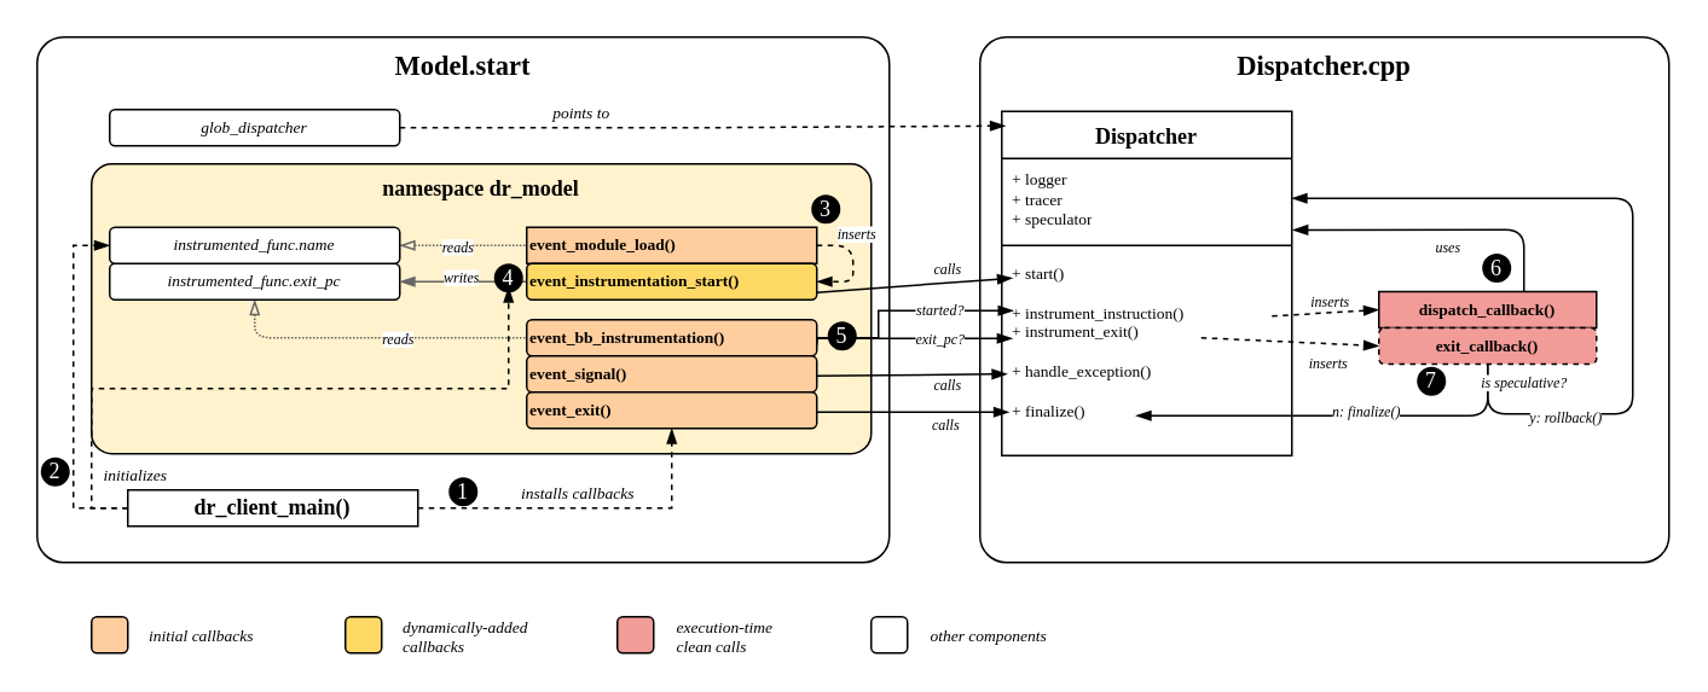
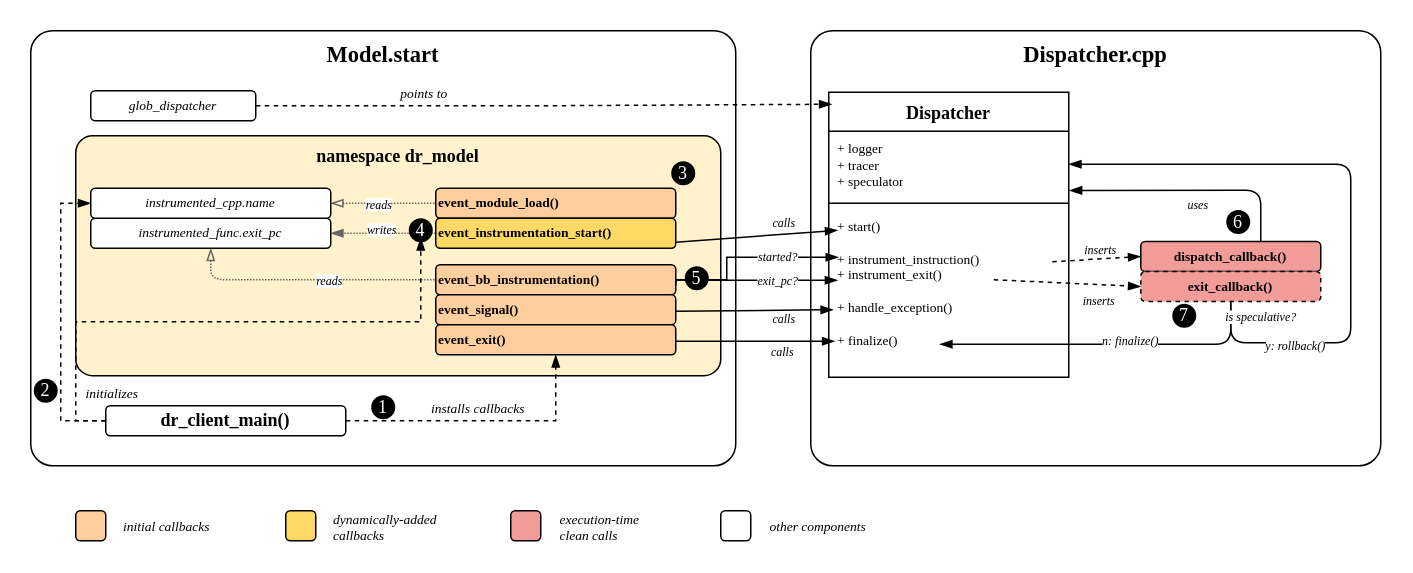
  <mxCell id="0" />
  <mxCell id="1" parent="0" />
  <mxCell id="2" value="Dispatcher.cpp" style="rounded=1;whiteSpace=wrap;html=1;arcSize=5;verticalAlign=top;fontFamily=JetBrains Mono;fontSize=15;fontStyle=1" parent="1" vertex="1"><mxGeometry x="540" y="20" width="380" height="290" as="geometry" /></mxCell>
  <mxCell id="3" value="Model.start" style="rounded=1;whiteSpace=wrap;html=1;arcSize=5;verticalAlign=top;fontFamily=JetBrains Mono;fontSize=15;fontStyle=1" parent="1" vertex="1"><mxGeometry x="20" y="20" width="470" height="290" as="geometry" /></mxCell>
  <mxCell id="4" value="namespace dr_model" style="rounded=1;whiteSpace=wrap;html=1;arcSize=7;verticalAlign=top;fontFamily=JetBrains Mono;fontStyle=1;fillColor=#FFF2CC;" parent="1" vertex="1"><mxGeometry x="50" y="90" width="430" height="160" as="geometry" /></mxCell>
  <mxCell id="5" style="edgeStyle=orthogonalEdgeStyle;rounded=1;orthogonalLoop=1;jettySize=auto;html=1;entryX=0;entryY=0.5;entryDx=0;entryDy=0;exitX=0.5;exitY=1;exitDx=0;exitDy=0;endArrow=none;endFill=1;fontFamily=JetBrains Mono;curved=0;dashed=1;dashPattern=1 1;strokeColor=#666666;startArrow=blockThin;startFill=0;" parent="1" source="7" target="22" edge="1"><mxGeometry relative="1" as="geometry"><Array as="points"><mxPoint x="140" y="186" /></Array></mxGeometry></mxCell>
  <mxCell id="6" value="reads" style="edgeLabel;html=1;align=center;verticalAlign=middle;resizable=0;points=[];fontStyle=2;fontFamily=JetBrains Mono;fontSize=8;" parent="5" vertex="1" connectable="0"><mxGeometry x="0.161" relative="1" as="geometry"><mxPoint as="offset" /></mxGeometry></mxCell>
  <mxCell id="7" value="&lt;div&gt;instrumented_func.exit_pc&lt;/div&gt;" style="rounded=1;whiteSpace=wrap;html=1;align=center;fontFamily=JetBrains Mono;fontSize=9;fontStyle=2" parent="1" vertex="1"><mxGeometry x="60" y="145" width="160" height="20" as="geometry" /></mxCell>
  <mxCell id="8" style="edgeStyle=orthogonalEdgeStyle;rounded=0;orthogonalLoop=1;jettySize=auto;html=1;entryX=0;entryY=0.5;entryDx=0;entryDy=0;endArrow=none;endFill=1;fontFamily=JetBrains Mono;dashed=1;dashPattern=1 1;strokeColor=#666666;startArrow=blockThin;startFill=0;" parent="1" source="10" target="19" edge="1"><mxGeometry relative="1" as="geometry" /></mxCell>
  <mxCell id="9" value="reads" style="edgeLabel;html=1;align=center;verticalAlign=middle;resizable=0;points=[];fontStyle=2;fontFamily=JetBrains Mono;fontSize=8;" parent="8" vertex="1" connectable="0"><mxGeometry x="-0.441" relative="1" as="geometry"><mxPoint x="11" as="offset" /></mxGeometry></mxCell>
- <mxCell id="10" value="&lt;div&gt;instrumented_func.name&lt;/div&gt;" style="rounded=1;whiteSpace=wrap;html=1;align=center;fontFamily=JetBrains Mono;fontSize=9;fontStyle=2" parent="1" vertex="1"><mxGeometry x="60" y="125" width="160" height="20" as="geometry" /></mxCell>
- <mxCell id="11" value="&lt;div&gt;glob_dispatcher&lt;/div&gt;" style="rounded=1;whiteSpace=wrap;html=1;align=center;fontFamily=JetBrains Mono;fontSize=9;fontStyle=2" parent="1" vertex="1"><mxGeometry x="60" y="60" width="160" height="20" as="geometry" /></mxCell>
+ <mxCell id="10" value="&lt;div&gt;instrumented_cpp.name&lt;/div&gt;" style="rounded=1;whiteSpace=wrap;html=1;align=center;fontFamily=JetBrains Mono;fontSize=9;fontStyle=2" parent="1" vertex="1"><mxGeometry x="60" y="125" width="160" height="20" as="geometry" /></mxCell>
+ <mxCell id="11" value="&lt;div&gt;glob_dispatcher&lt;/div&gt;" style="rounded=1;whiteSpace=wrap;html=1;align=center;fontFamily=JetBrains Mono;fontSize=9;fontStyle=2" parent="1" vertex="1"><mxGeometry x="60" y="60" width="110" height="20" as="geometry" /></mxCell>
  <mxCell id="12" style="edgeStyle=orthogonalEdgeStyle;rounded=0;orthogonalLoop=1;jettySize=auto;html=1;exitX=0;exitY=0.5;exitDx=0;exitDy=0;endArrow=blockThin;endFill=1;fontFamily=JetBrains Mono;dashed=1;" parent="1" source="16" target="42" edge="1"><mxGeometry relative="1" as="geometry" /></mxCell>
  <mxCell id="13" style="edgeStyle=orthogonalEdgeStyle;rounded=0;orthogonalLoop=1;jettySize=auto;html=1;exitX=0;exitY=0.5;exitDx=0;exitDy=0;entryX=0;entryY=0.5;entryDx=0;entryDy=0;endArrow=blockThin;endFill=1;fontFamily=JetBrains Mono;dashed=1;" parent="1" source="16" target="10" edge="1"><mxGeometry relative="1" as="geometry" /></mxCell>
  <mxCell id="14" value="initializes" style="edgeLabel;html=1;align=center;verticalAlign=middle;resizable=0;points=[];fontFamily=JetBrains Mono;fontStyle=2;fontSize=9;" parent="13" vertex="1" connectable="0"><mxGeometry x="-0.383" y="-2" relative="1" as="geometry"><mxPoint x="31" y="11" as="offset" /></mxGeometry></mxCell>
  <mxCell id="15" style="edgeStyle=orthogonalEdgeStyle;rounded=0;orthogonalLoop=1;jettySize=auto;html=1;exitX=1;exitY=0.5;exitDx=0;exitDy=0;endArrow=blockThin;endFill=1;dashed=1;" edge="1" parent="1" source="16" target="27"><mxGeometry relative="1" as="geometry" /></mxCell>
- <mxCell id="16" value="&lt;div&gt;dr_client_main()&lt;/div&gt;" style="whiteSpace=wrap;html=1;align=center;fontFamily=JetBrains Mono;fontStyle=1;rounded=0;" parent="1" vertex="1"><mxGeometry x="70" y="270" width="160" height="20" as="geometry" /></mxCell>
- <mxCell id="17" style="edgeStyle=orthogonalEdgeStyle;rounded=1;orthogonalLoop=1;jettySize=auto;html=1;exitX=1;exitY=0.5;exitDx=0;exitDy=0;entryX=1;entryY=0.5;entryDx=0;entryDy=0;endArrow=blockThin;endFill=1;fontFamily=JetBrains Mono;curved=0;dashed=1;" parent="1" source="19" target="25" edge="1"><mxGeometry relative="1" as="geometry"><Array as="points"><mxPoint x="470" y="135" /><mxPoint x="470" y="155" /></Array></mxGeometry></mxCell>
- <mxCell id="18" value="inserts" style="edgeLabel;html=1;align=center;verticalAlign=middle;resizable=0;points=[];fontStyle=2;fontFamily=JetBrains Mono;fontSize=8;" parent="17" vertex="1" connectable="0"><mxGeometry x="-0.133" y="1" relative="1" as="geometry"><mxPoint y="-13" as="offset" /></mxGeometry></mxCell>
- <mxCell id="19" value="&lt;div&gt;event_module_load()&lt;/div&gt;" style="whiteSpace=wrap;html=1;align=left;fontFamily=JetBrains Mono;fontSize=9;fontStyle=1;fillColor=#FFCE9F;rounded=0;" parent="1" vertex="1"><mxGeometry x="290" y="125" width="160" height="20" as="geometry" /></mxCell>
+ <mxCell id="16" value="&lt;div&gt;dr_client_main()&lt;/div&gt;" style="rounded=1;whiteSpace=wrap;html=1;align=center;fontFamily=JetBrains Mono;fontStyle=1" parent="1" vertex="1"><mxGeometry x="70" y="270" width="160" height="20" as="geometry" /></mxCell>
+ <mxCell id="19" value="&lt;div&gt;event_module_load()&lt;/div&gt;" style="rounded=1;whiteSpace=wrap;html=1;align=left;fontFamily=JetBrains Mono;fontSize=9;fontStyle=1;fillColor=#FFCE9F;" parent="1" vertex="1"><mxGeometry x="290" y="125" width="160" height="20" as="geometry" /></mxCell>
  <mxCell id="20" style="edgeStyle=orthogonalEdgeStyle;rounded=0;orthogonalLoop=1;jettySize=auto;html=1;exitX=1;exitY=0.5;exitDx=0;exitDy=0;endArrow=blockThin;endFill=1;" parent="1" edge="1"><mxGeometry relative="1" as="geometry"><mxPoint x="558.444" y="171" as="targetPoint" /><Array as="points"><mxPoint x="450" y="186" /><mxPoint x="484" y="186" /><mxPoint x="484" y="171" /></Array><mxPoint x="450" y="190" as="sourcePoint" /></mxGeometry></mxCell>
  <mxCell id="21" style="edgeStyle=orthogonalEdgeStyle;rounded=0;orthogonalLoop=1;jettySize=auto;html=1;endArrow=blockThin;endFill=1;" parent="1" edge="1"><mxGeometry relative="1" as="geometry"><mxPoint x="557.889" y="186.333" as="targetPoint" /><Array as="points"><mxPoint x="450" y="186" /></Array><mxPoint x="450" y="188" as="sourcePoint" /></mxGeometry></mxCell>
  <mxCell id="22" value="&lt;div&gt;event_bb_instrumentation()&lt;/div&gt;" style="rounded=1;whiteSpace=wrap;html=1;align=left;fontFamily=JetBrains Mono;fontSize=9;fontStyle=1;fillColor=#FFCE9F;" parent="1" vertex="1"><mxGeometry x="290" y="176" width="160" height="20" as="geometry" /></mxCell>
- <mxCell id="23" style="edgeStyle=orthogonalEdgeStyle;rounded=0;orthogonalLoop=1;jettySize=auto;html=1;entryX=1;entryY=0.5;entryDx=0;entryDy=0;endArrow=blockThin;endFill=1;fontFamily=JetBrains Mono;dashed=0;dashPattern=1 1;strokeColor=#666666;" parent="1" source="25" target="7" edge="1"><mxGeometry relative="1" as="geometry" /></mxCell>
+ <mxCell id="23" style="edgeStyle=orthogonalEdgeStyle;rounded=0;orthogonalLoop=1;jettySize=auto;html=1;entryX=1;entryY=0.5;entryDx=0;entryDy=0;endArrow=blockThin;endFill=1;fontFamily=JetBrains Mono;dashed=1;dashPattern=1 1;strokeColor=#666666;" parent="1" source="25" target="7" edge="1"><mxGeometry relative="1" as="geometry" /></mxCell>
  <mxCell id="24" value="writes" style="edgeLabel;html=1;align=center;verticalAlign=middle;resizable=0;points=[];fontStyle=2;fontFamily=JetBrains Mono;fontSize=8;" parent="23" vertex="1" connectable="0"><mxGeometry x="0.06" y="-3" relative="1" as="geometry"><mxPoint as="offset" /></mxGeometry></mxCell>
  <mxCell id="25" value="&lt;div&gt;event_instrumentation_start()&lt;/div&gt;" style="rounded=1;whiteSpace=wrap;html=1;align=left;fontFamily=JetBrains Mono;fontSize=9;fontStyle=1;fillColor=#FFD966;" parent="1" vertex="1"><mxGeometry x="290" y="145" width="160" height="20" as="geometry" /></mxCell>
  <mxCell id="26" value="&lt;div&gt;event_signal()&lt;/div&gt;" style="rounded=1;whiteSpace=wrap;html=1;align=left;fontFamily=JetBrains Mono;fontSize=9;fontStyle=1;fillColor=#FFCE9F;" parent="1" vertex="1"><mxGeometry x="290" y="196" width="160" height="20" as="geometry" /></mxCell>
  <mxCell id="27" value="&lt;div&gt;event_exit()&lt;/div&gt;" style="rounded=1;whiteSpace=wrap;html=1;align=left;fontFamily=JetBrains Mono;fontSize=9;fontStyle=1;fillColor=#FFCE9F;" parent="1" vertex="1"><mxGeometry x="290" y="216" width="160" height="20" as="geometry" /></mxCell>
  <mxCell id="28" value="Dispatcher" style="swimlane;fontStyle=1;align=center;verticalAlign=top;childLayout=stackLayout;horizontal=1;startSize=26;horizontalStack=0;resizeParent=1;resizeParentMax=0;resizeLast=0;collapsible=1;marginBottom=0;whiteSpace=wrap;html=1;fontFamily=JetBrains Mono;" parent="1" vertex="1"><mxGeometry x="552" y="61" width="160" height="190" as="geometry" /></mxCell>
  <mxCell id="29" value="+ logger&lt;div&gt;+ tracer&lt;/div&gt;&lt;div&gt;+ speculator&lt;/div&gt;" style="text;strokeColor=none;fillColor=none;align=left;verticalAlign=top;spacingLeft=4;spacingRight=4;overflow=hidden;rotatable=0;points=[[0,0.5],[1,0.5]];portConstraint=eastwest;whiteSpace=wrap;html=1;fontFamily=JetBrains Mono;fontSize=9;" parent="28" vertex="1"><mxGeometry y="26" width="160" height="44" as="geometry" /></mxCell>
  <mxCell id="30" value="" style="line;strokeWidth=1;fillColor=none;align=left;verticalAlign=middle;spacingTop=-1;spacingLeft=3;spacingRight=3;rotatable=0;labelPosition=right;points=[];portConstraint=eastwest;strokeColor=inherit;fontFamily=JetBrains Mono;" parent="28" vertex="1"><mxGeometry y="70" width="160" height="8" as="geometry" /></mxCell>
  <mxCell id="31" value="" style="endArrow=blockThin;html=1;rounded=0;endFill=1;fontFamily=JetBrains Mono;entryX=0;entryY=0.5;entryDx=0;entryDy=0;dashed=1;" parent="28" target="37" edge="1"><mxGeometry width="50" height="50" relative="1" as="geometry"><mxPoint x="110" y="125" as="sourcePoint" /><mxPoint x="207" y="117" as="targetPoint" /></mxGeometry></mxCell>
  <mxCell id="32" value="&lt;div&gt;+ start()&lt;/div&gt;&lt;div&gt;&lt;br&gt;&lt;/div&gt;+ instrument_instruction()&lt;div&gt;+ instrument_exit()&lt;/div&gt;&lt;div&gt;&lt;br&gt;&lt;/div&gt;&lt;div&gt;+ handle_exception()&lt;/div&gt;&lt;div&gt;&lt;br&gt;&lt;/div&gt;&lt;div&gt;+ finalize()&lt;/div&gt;" style="text;strokeColor=none;fillColor=none;align=left;verticalAlign=top;spacingLeft=4;spacingRight=4;overflow=hidden;rotatable=0;points=[[0,0.5],[1,0.5]];portConstraint=eastwest;whiteSpace=wrap;html=1;fontFamily=JetBrains Mono;fontSize=9;" parent="28" vertex="1"><mxGeometry y="78" width="160" height="112" as="geometry" /></mxCell>
  <mxCell id="33" style="edgeStyle=orthogonalEdgeStyle;rounded=1;orthogonalLoop=1;jettySize=auto;html=1;endArrow=blockThin;endFill=1;entryX=1.003;entryY=0.896;entryDx=0;entryDy=0;entryPerimeter=0;fontFamily=JetBrains Mono;curved=0;" parent="1" source="34" target="29" edge="1"><mxGeometry relative="1" as="geometry"><mxPoint x="633.6" y="108.6" as="targetPoint" /><Array as="points"><mxPoint x="840" y="127" /><mxPoint x="712" y="127" /></Array></mxGeometry></mxCell>
- <mxCell id="34" value="&lt;div&gt;dispatch_callback()&lt;/div&gt;" style="whiteSpace=wrap;html=1;align=center;fontFamily=JetBrains Mono;fontSize=9;fontStyle=1;fillColor=#F19C99;rounded=0;" parent="1" vertex="1"><mxGeometry x="760" y="160.5" width="120" height="20" as="geometry" /></mxCell>
+ <mxCell id="34" value="&lt;div&gt;dispatch_callback()&lt;/div&gt;" style="rounded=1;whiteSpace=wrap;html=1;align=center;fontFamily=JetBrains Mono;fontSize=9;fontStyle=1;fillColor=#F19C99;" parent="1" vertex="1"><mxGeometry x="760" y="160.5" width="120" height="20" as="geometry" /></mxCell>
  <mxCell id="35" style="edgeStyle=orthogonalEdgeStyle;rounded=1;orthogonalLoop=1;jettySize=auto;html=1;endArrow=blockThin;endFill=1;fontFamily=JetBrains Mono;curved=0;" parent="1" source="37" edge="1"><mxGeometry relative="1" as="geometry"><mxPoint x="626" y="229" as="targetPoint" /><Array as="points"><mxPoint x="820" y="229" /></Array></mxGeometry></mxCell>
  <mxCell id="36" style="edgeStyle=orthogonalEdgeStyle;rounded=1;orthogonalLoop=1;jettySize=auto;html=1;entryX=1;entryY=0.5;entryDx=0;entryDy=0;fontFamily=JetBrains Mono;curved=0;endArrow=blockThin;endFill=1;" parent="1" source="37" target="29" edge="1"><mxGeometry relative="1" as="geometry"><mxPoint x="639.2" y="120.2" as="targetPoint" /><Array as="points"><mxPoint x="820" y="228" /><mxPoint x="900" y="228" /><mxPoint x="900" y="109" /></Array></mxGeometry></mxCell>
  <mxCell id="37" value="&lt;div&gt;exit_callback()&lt;/div&gt;" style="rounded=1;whiteSpace=wrap;html=1;align=center;fontFamily=JetBrains Mono;fontSize=9;fontStyle=1;fillColor=#F19C99;dashed=1;" parent="1" vertex="1"><mxGeometry x="760" y="180.5" width="120" height="20" as="geometry" /></mxCell>
  <mxCell id="38" value="" style="endArrow=blockThin;html=1;rounded=0;entryX=0;entryY=0.5;entryDx=0;entryDy=0;endFill=1;fontFamily=JetBrains Mono;dashed=1;" parent="1" target="34" edge="1"><mxGeometry width="50" height="50" relative="1" as="geometry"><mxPoint x="701" y="174" as="sourcePoint" /><mxPoint x="762" y="150" as="targetPoint" /></mxGeometry></mxCell>
  <mxCell id="39" value="exit_pc?" style="edgeLabel;html=1;align=center;verticalAlign=middle;resizable=0;points=[];fontStyle=2;fontFamily=JetBrains Mono;fontSize=8;" parent="1" vertex="1" connectable="0"><mxGeometry x="524" y="176" as="geometry"><mxPoint x="-7" y="10" as="offset" /></mxGeometry></mxCell>
  <mxCell id="40" value="calls" style="edgeLabel;html=1;align=center;verticalAlign=middle;resizable=0;points=[];fontStyle=2;fontFamily=JetBrains Mono;fontSize=8;" parent="1" vertex="1" connectable="0"><mxGeometry x="523" y="160" as="geometry"><mxPoint x="-3" y="73" as="offset" /></mxGeometry></mxCell>
  <mxCell id="41" value="&lt;font color=&quot;#ffffff&quot;&gt;3&lt;/font&gt;" style="ellipse;whiteSpace=wrap;html=1;aspect=fixed;fillColor=#000000;fontFamily=JetBrains Mono;strokeWidth=6;" parent="1" vertex="1"><mxGeometry x="450" y="110" width="10" height="10" as="geometry" /></mxCell>
  <mxCell id="42" value="&lt;font style=&quot;color: rgb(255, 255, 255);&quot;&gt;4&lt;/font&gt;" style="ellipse;whiteSpace=wrap;html=1;aspect=fixed;fillColor=#000000;fontFamily=JetBrains Mono;strokeWidth=6;" parent="1" vertex="1"><mxGeometry x="275" y="148" width="10" height="10" as="geometry" /></mxCell>
  <mxCell id="43" value="" style="endArrow=blockThin;html=1;rounded=0;endFill=1;fontFamily=JetBrains Mono;" parent="1" edge="1"><mxGeometry width="50" height="50" relative="1" as="geometry"><mxPoint x="450" y="207" as="sourcePoint" /><mxPoint x="555" y="206" as="targetPoint" /></mxGeometry></mxCell>
  <mxCell id="44" value="&lt;font style=&quot;color: rgb(255, 255, 255);&quot;&gt;5&lt;/font&gt;" style="ellipse;whiteSpace=wrap;html=1;aspect=fixed;fillColor=#000000;fontFamily=JetBrains Mono;strokeWidth=6;" parent="1" vertex="1"><mxGeometry x="459" y="180" width="10" height="10" as="geometry" /></mxCell>
  <mxCell id="45" value="" style="endArrow=blockThin;html=1;rounded=0;endFill=1;fontFamily=JetBrains Mono;" parent="1" edge="1"><mxGeometry width="50" height="50" relative="1" as="geometry"><mxPoint x="450" y="227" as="sourcePoint" /><mxPoint x="556" y="227" as="targetPoint" /></mxGeometry></mxCell>
  <mxCell id="46" value="calls" style="edgeLabel;html=1;align=center;verticalAlign=middle;resizable=0;points=[];fontStyle=2;fontFamily=JetBrains Mono;fontSize=8;" parent="1" vertex="1" connectable="0"><mxGeometry x="521" y="206" as="geometry"><mxPoint y="5" as="offset" /></mxGeometry></mxCell>
  <mxCell id="47" value="inserts" style="edgeLabel;html=1;align=center;verticalAlign=middle;resizable=0;points=[];fontStyle=2;fontFamily=JetBrains Mono;fontSize=8;" parent="1" vertex="1" connectable="0"><mxGeometry x="730" y="147" as="geometry"><mxPoint x="1" y="52" as="offset" /></mxGeometry></mxCell>
  <mxCell id="48" value="inserts" style="edgeLabel;html=1;align=center;verticalAlign=middle;resizable=0;points=[];fontStyle=2;fontFamily=JetBrains Mono;fontSize=8;" parent="1" vertex="1" connectable="0"><mxGeometry x="732" y="165" as="geometry" /></mxCell>
  <mxCell id="49" value="uses" style="edgeLabel;html=1;align=center;verticalAlign=middle;resizable=0;points=[];fontStyle=2;fontFamily=JetBrains Mono;fontSize=8;" parent="1" vertex="1" connectable="0"><mxGeometry x="242" y="137" as="geometry"><mxPoint x="555" y="-2" as="offset" /></mxGeometry></mxCell>
  <mxCell id="50" value="n: finalize()" style="edgeLabel;html=1;align=center;verticalAlign=middle;resizable=0;points=[];fontStyle=2;fontFamily=JetBrains Mono;fontSize=8;" parent="1" vertex="1" connectable="0"><mxGeometry x="760" y="215" as="geometry"><mxPoint x="-8" y="11" as="offset" /></mxGeometry></mxCell>
  <mxCell id="51" value="y: rollback()" style="edgeLabel;html=1;align=center;verticalAlign=middle;resizable=0;points=[];fontStyle=2;fontFamily=JetBrains Mono;fontSize=8;" parent="1" vertex="1" connectable="0"><mxGeometry x="880" y="216" as="geometry"><mxPoint x="-18" y="13" as="offset" /></mxGeometry></mxCell>
  <mxCell id="52" value="is speculative?" style="edgeLabel;html=1;align=center;verticalAlign=middle;resizable=0;points=[];fontStyle=2;fontFamily=JetBrains Mono;fontSize=8;" parent="1" vertex="1" connectable="0"><mxGeometry x="887" y="216" as="geometry"><mxPoint x="-48" y="-6" as="offset" /></mxGeometry></mxCell>
  <mxCell id="53" style="edgeStyle=orthogonalEdgeStyle;rounded=0;orthogonalLoop=1;jettySize=auto;html=1;endArrow=blockThin;endFill=1;dashed=1;" edge="1" parent="1" source="11"><mxGeometry relative="1" as="geometry"><mxPoint x="554" y="69" as="targetPoint" /></mxGeometry></mxCell>
  <mxCell id="54" value="&lt;i&gt;points to&lt;/i&gt;" style="edgeLabel;html=1;align=center;verticalAlign=middle;resizable=0;points=[];fontFamily=JetBrains Mono;fontSize=9;" vertex="1" connectable="0" parent="53"><mxGeometry x="-0.543" y="4" relative="1" as="geometry"><mxPoint x="23" y="-5" as="offset" /></mxGeometry></mxCell>
  <mxCell id="55" value="&lt;font style=&quot;color: rgb(255, 255, 255);&quot;&gt;2&lt;/font&gt;" style="ellipse;whiteSpace=wrap;html=1;aspect=fixed;fillColor=#000000;fontFamily=JetBrains Mono;strokeWidth=6;" vertex="1" parent="1"><mxGeometry x="25" y="255" width="10" height="10" as="geometry" /></mxCell>
  <mxCell id="56" value="" style="endArrow=blockThin;html=1;rounded=0;endFill=1;" edge="1" parent="1"><mxGeometry width="50" height="50" relative="1" as="geometry"><mxPoint x="450" y="161" as="sourcePoint" /><mxPoint x="558" y="153" as="targetPoint" /></mxGeometry></mxCell>
  <mxCell id="57" value="calls" style="edgeLabel;html=1;align=center;verticalAlign=middle;resizable=0;points=[];fontStyle=2;fontFamily=JetBrains Mono;fontSize=8;" vertex="1" connectable="0" parent="1"><mxGeometry x="521" y="142.5" as="geometry"><mxPoint y="5" as="offset" /></mxGeometry></mxCell>
  <mxCell id="58" value="started?" style="edgeLabel;html=1;align=center;verticalAlign=middle;resizable=0;points=[];fontStyle=2;fontFamily=JetBrains Mono;fontSize=8;" vertex="1" connectable="0" parent="1"><mxGeometry x="524" y="160" as="geometry"><mxPoint x="-7" y="10" as="offset" /></mxGeometry></mxCell>
  <mxCell id="59" value="" style="rounded=1;whiteSpace=wrap;html=1;align=left;fontFamily=JetBrains Mono;fontSize=9;fontStyle=1;fillColor=#FFCE9F;" vertex="1" parent="1"><mxGeometry x="50" y="340" width="20" height="20" as="geometry" /></mxCell>
  <mxCell id="60" value="" style="rounded=1;whiteSpace=wrap;html=1;align=left;fontFamily=JetBrains Mono;fontSize=9;fontStyle=1;fillColor=#FFD966;" vertex="1" parent="1"><mxGeometry x="190" y="340" width="20" height="20" as="geometry" /></mxCell>
  <mxCell id="61" value="" style="rounded=1;whiteSpace=wrap;html=1;align=left;fontFamily=JetBrains Mono;fontSize=9;fontStyle=1;fillColor=#F19C99;" vertex="1" parent="1"><mxGeometry x="340" y="340" width="20" height="20" as="geometry" /></mxCell>
  <mxCell id="62" value="" style="rounded=1;whiteSpace=wrap;html=1;align=left;fontFamily=JetBrains Mono;fontSize=9;fontStyle=1;fillColor=none;" vertex="1" parent="1"><mxGeometry x="480" y="340" width="20" height="20" as="geometry" /></mxCell>
  <mxCell id="63" value="initial callbacks" style="edgeLabel;html=1;align=left;verticalAlign=middle;resizable=0;points=[];fontFamily=JetBrains Mono;fontStyle=2;fontSize=9;" vertex="1" connectable="0" parent="1"><mxGeometry x="80" y="350" as="geometry" /></mxCell>
  <mxCell id="64" value="dynamically-added&lt;div&gt;callbacks&lt;/div&gt;" style="edgeLabel;html=1;align=left;verticalAlign=middle;resizable=0;points=[];fontFamily=JetBrains Mono;fontStyle=2;fontSize=9;" vertex="1" connectable="0" parent="1"><mxGeometry x="220" y="350" as="geometry" /></mxCell>
  <mxCell id="65" value="execution-time&lt;div&gt;clean calls&lt;/div&gt;" style="edgeLabel;html=1;align=left;verticalAlign=middle;resizable=0;points=[];fontFamily=JetBrains Mono;fontStyle=2;fontSize=9;" vertex="1" connectable="0" parent="1"><mxGeometry x="371" y="350" as="geometry" /></mxCell>
  <mxCell id="66" value="other components" style="edgeLabel;html=1;align=left;verticalAlign=middle;resizable=0;points=[];fontFamily=JetBrains Mono;fontStyle=2;fontSize=9;" vertex="1" connectable="0" parent="1"><mxGeometry x="511" y="350" as="geometry" /></mxCell>
  <mxCell id="67" value="installs callbacks" style="edgeLabel;html=1;align=center;verticalAlign=middle;resizable=0;points=[];fontFamily=JetBrains Mono;fontStyle=2;fontSize=9;" vertex="1" connectable="0" parent="1"><mxGeometry x="317" y="271" as="geometry" /></mxCell>
  <mxCell id="68" value="&lt;font style=&quot;color: rgb(255, 255, 255);&quot;&gt;1&lt;/font&gt;" style="ellipse;whiteSpace=wrap;html=1;aspect=fixed;fillColor=#000000;fontFamily=JetBrains Mono;strokeWidth=6;" vertex="1" parent="1"><mxGeometry x="250" y="266" width="10" height="10" as="geometry" /></mxCell>
  <mxCell id="69" value="&lt;font style=&quot;color: rgb(255, 255, 255);&quot;&gt;6&lt;/font&gt;" style="ellipse;whiteSpace=wrap;html=1;aspect=fixed;fillColor=#000000;fontFamily=JetBrains Mono;strokeWidth=6;" vertex="1" parent="1"><mxGeometry x="820" y="142.5" width="10" height="10" as="geometry" /></mxCell>
  <mxCell id="70" value="&lt;font style=&quot;color: rgb(255, 255, 255);&quot;&gt;7&lt;/font&gt;" style="ellipse;whiteSpace=wrap;html=1;aspect=fixed;fillColor=#000000;fontFamily=JetBrains Mono;strokeWidth=6;" vertex="1" parent="1"><mxGeometry x="784" y="205" width="10" height="10" as="geometry" /></mxCell>
